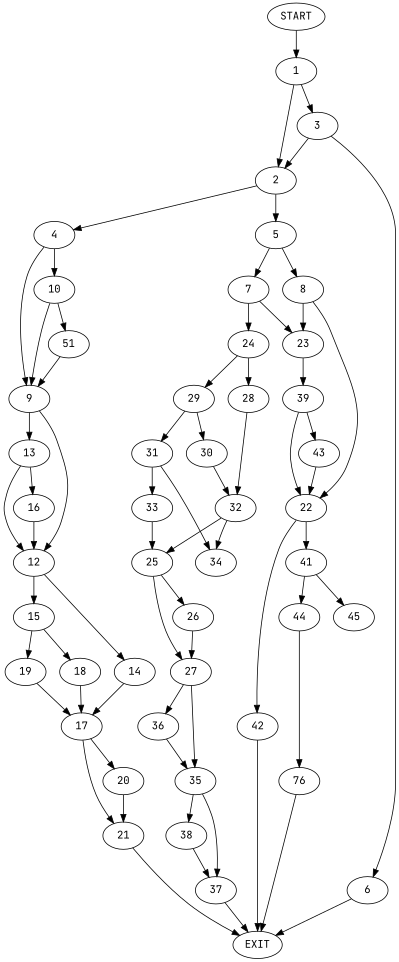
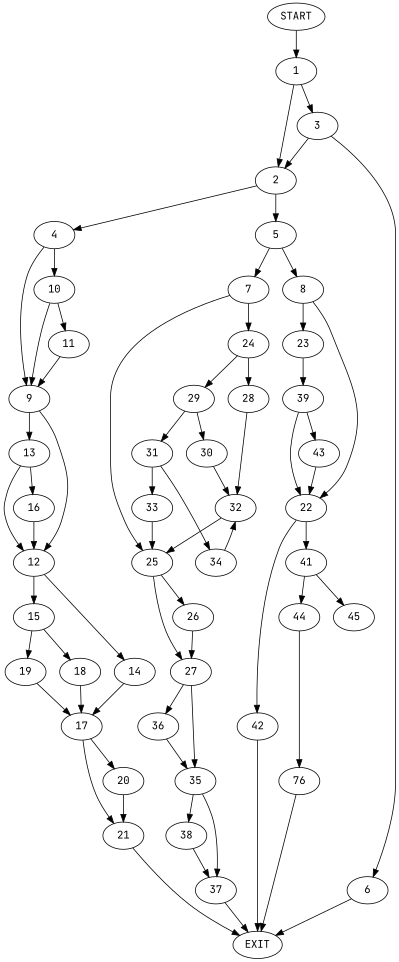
  digraph {
    fontname="JetBrains Mono"
    node [fontname="JetBrains Mono"]
    edge [fontname="JetBrains Mono"]
    n1 [label=START]
    1
    2
    3
    n5 [label=EXIT]
    4
    5
    6
    9
    10
    7
    8
    12
    13
-   11 [label=51]
+   11
    24
    25
    22
    23
    28
    29
    26
    27
    41
    42
    39
    14
    15
    16
    17
    18
    19
    20
    21
    44
    45
    43
    32
    30
    31
    35
    36
    37
    38
    33
    34
    n47 [label=76]
    n1 -> 1
    1 -> 2
    1 -> 3
    2 -> 4
    2 -> 5
    3 -> 2
    3 -> 6
    4 -> 9
    4 -> 10
    5 -> 7
    5 -> 8
    6 -> n5
    9 -> 12
    9 -> 13
    10 -> 9
    10 -> 11
    7 -> 24
-   7 -> 23
+   7 -> 25
    8 -> 22
    8 -> 23
    12 -> 14
    12 -> 15
    13 -> 12
    13 -> 16
    11 -> 9
    24 -> 28
    24 -> 29
    25 -> 26
    25 -> 27
    22 -> 41
    22 -> 42
    23 -> 39
    28 -> 32
    29 -> 30
    29 -> 31
    26 -> 27
    27 -> 35
    27 -> 36
    41 -> 44
    41 -> 45
    42 -> n5
    39 -> 22
    39 -> 43
    14 -> 17
    15 -> 18
    15 -> 19
    16 -> 12
    17 -> 20
    17 -> 21
    18 -> 17
    19 -> 17
    20 -> 21
    21 -> n5
    44 -> n47
    43 -> 22
    32 -> 25
    30 -> 32
    31 -> 33
    31 -> 34
    35 -> 37
    35 -> 38
    36 -> 35
    37 -> n5
    38 -> 37
    33 -> 25
-   32 -> 34
+   34 -> 32
    n47 -> n5
  }
